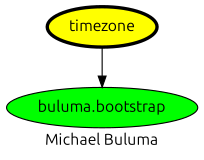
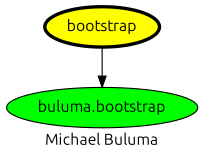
  digraph {
    label="Michael Buluma"
    fontname=Ubuntu
    node [style=filled fontname=Ubuntu]
-   timezone [fillcolor=yellow penwidth=3]
+   timezone [fillcolor=yellow penwidth=3 label=bootstrap]
    "buluma.bootstrap" [fillcolor=green]
    timezone -> "buluma.bootstrap" [fontname=Ubuntu]
  }
